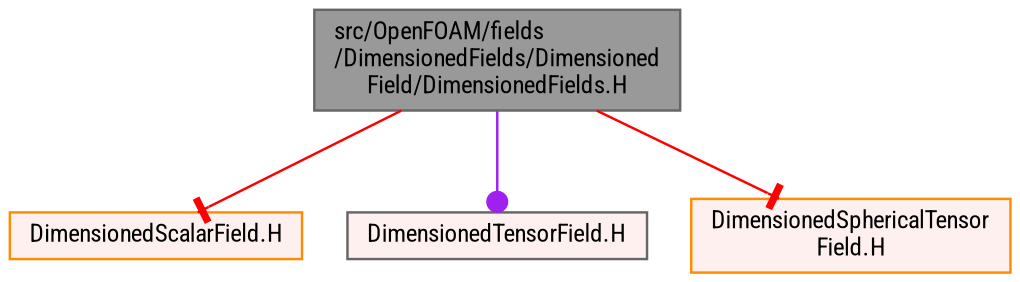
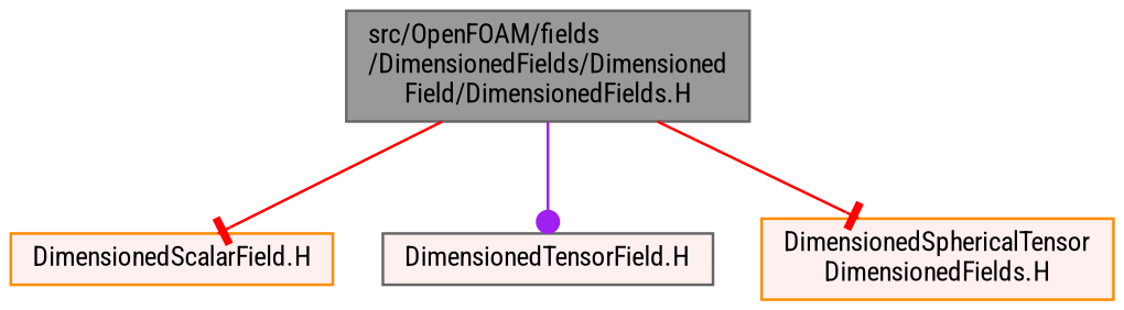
  digraph {
    fontname="Roboto Condensed"
    node [color=gray40 fillcolor="#FFF0F0" fontname="Roboto Condensed" fontsize=10 shape=box style=filled]
    edge [arrowhead=tee color=red fontname="Roboto Condensed" fontsize=10 labelfontname=Helvetica labelfontsize=10 style=solid]
    n1 [fillcolor=grey60 fontcolor=black height=0.2 label="src/OpenFOAM/fields\l/DimensionedFields/Dimensioned\lField/DimensionedFields.H" width=0.4]
    n2 [color=darkorange height=0.2 label="DimensionedScalarField.H" width=0.4]
    n3 [height=0.2 label="DimensionedTensorField.H" width=0.4]
-   n4 [color=darkorange height=0.2 label="DimensionedSphericalTensor\lField.H" width=0.4]
+   n4 [color=darkorange height=0.2 label="DimensionedSphericalTensor\lDimensionedFields.H" width=0.4]
    n1 -> n2
    n1 -> n3 [arrowhead=dot color=purple]
    n1 -> n4
  }
